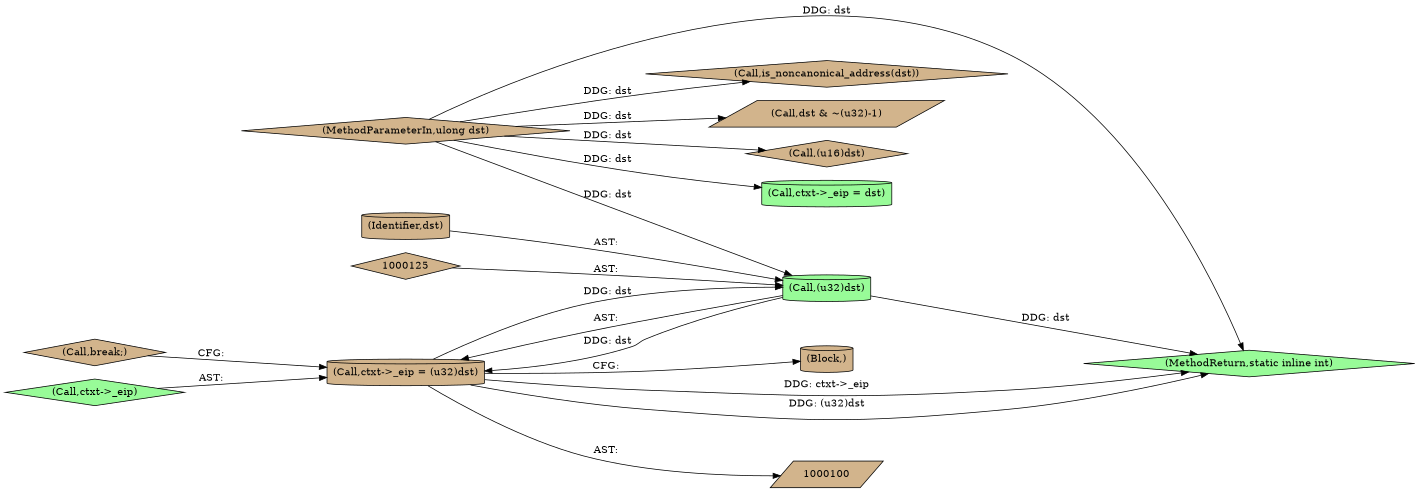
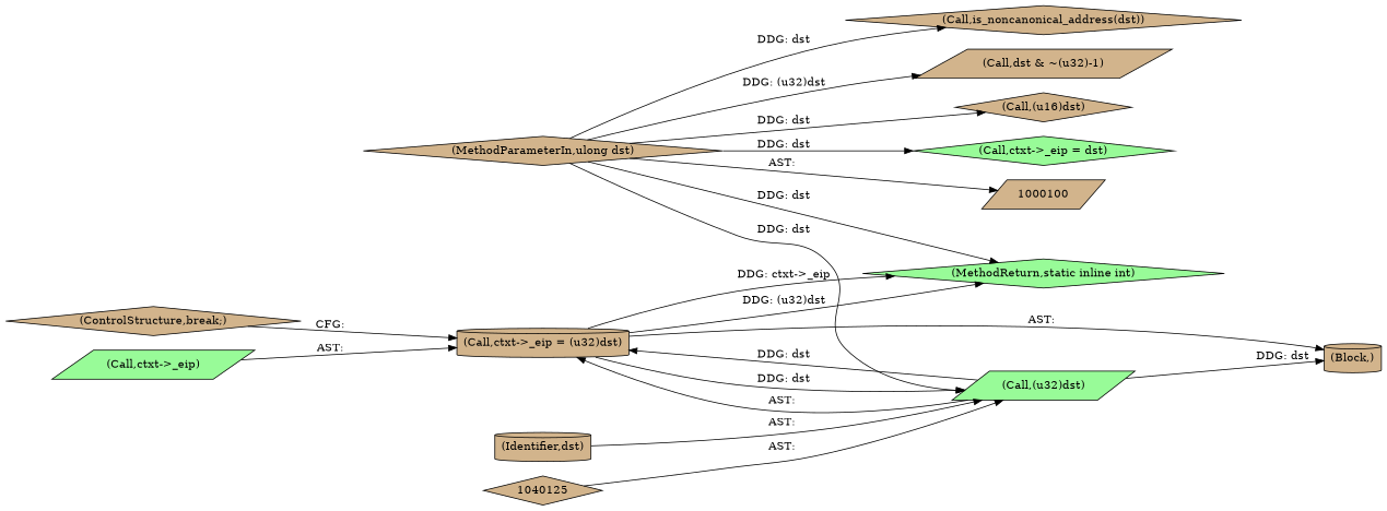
  digraph {
    rankdir=LR
    node [fillcolor=tan shape=diamond style=filled]
    n1 [label="(Call,ctxt->_eip = (u32)dst)" shape=cylinder]
-   n2 [fillcolor=palegreen label="(Call,(u32)dst)" shape=cylinder]
+   n2 [fillcolor=palegreen label="(Call,(u32)dst)" shape=parallelogram]
    n3 [label="(Block,)" shape=cylinder]
    n4 [fillcolor=palegreen label="(MethodReturn,static inline int)"]
    n5 [label="(Identifier,dst)" shape=cylinder]
    n6 [label="(MethodParameterIn,ulong dst)"]
    n7 [label="(Call,is_noncanonical_address(dst))"]
    n8 [label="(Call,dst & ~(u32)-1)" shape=parallelogram]
    n9 [label="(Call,(u16)dst)"]
-   n10 [fillcolor=palegreen label="(Call,ctxt->_eip = dst)" shape=cylinder]
+   n10 [fillcolor=palegreen label="(Call,ctxt->_eip = dst)"]
    1000100 [shape=parallelogram]
-   n12 [label="(Call,break;)"]
-   n13 [fillcolor=palegreen label="(Call,ctxt->_eip)"]
-   1000125
+   n12 [label="(ControlStructure,break;)"]
+   n13 [fillcolor=palegreen label="(Call,ctxt->_eip)" shape=parallelogram]
+   1000125 [label=1040125]
    n1 -> n2 [label="DDG: dst"]
-   n1 -> n3 [label="CFG: "]
+   n1 -> n3 [label="AST: "]
    n1 -> n4 [label="DDG: ctxt->_eip"]
    n1 -> n4 [label="DDG: (u32)dst"]
    n2 -> n1 [label="AST: "]
    n2 -> n1 [label="DDG: dst"]
-   n2 -> n4 [label="DDG: dst"]
+   n2 -> n3 [label="DDG: dst"]
    n5 -> n2 [label="AST: "]
    n6 -> n2 [label="DDG: dst"]
    n6 -> n4 [label="DDG: dst"]
    n6 -> n7 [label="DDG: dst"]
-   n6 -> n8 [label="DDG: dst"]
+   n6 -> n8 [label="DDG: (u32)dst"]
    n6 -> n9 [label="DDG: dst"]
    n6 -> n10 [label="DDG: dst"]
-   n1 -> 1000100 [label="AST: "]
+   n6 -> 1000100 [label="AST: "]
    n12 -> n1 [label="CFG: "]
    n13 -> n1 [label="AST: "]
    1000125 -> n2 [label="AST: "]
  }
